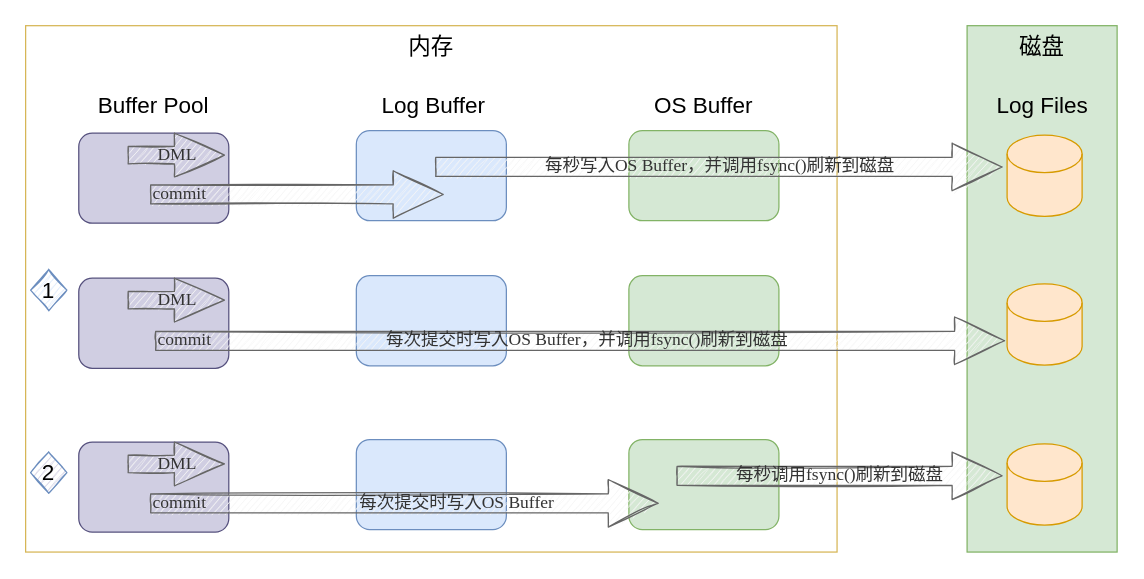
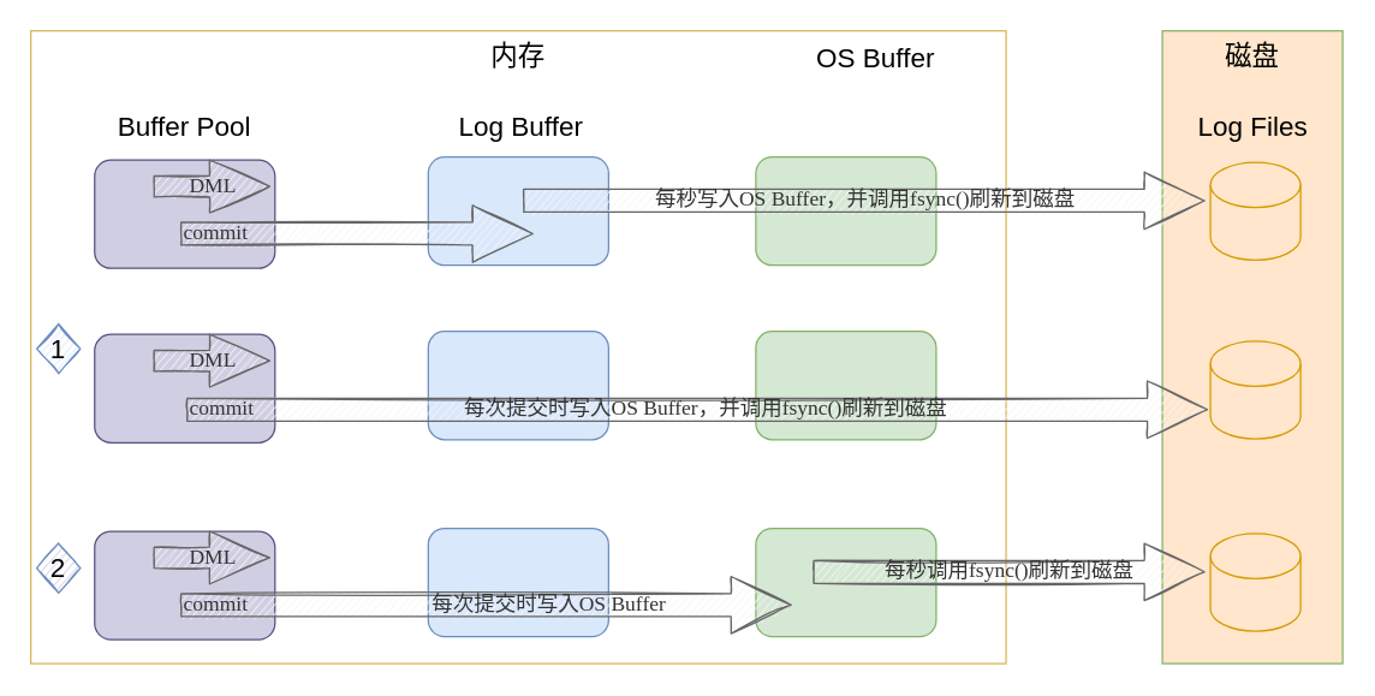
  <mxCell id="0" />
  <mxCell id="1" parent="0" />
  <mxCell id="2" value="内存" style="rounded=0;whiteSpace=wrap;html=1;fillColor=#ffffff;strokeColor=#d6b656;glass=0;shadow=0;sketch=0;verticalAlign=top;fontSize=18;" vertex="1" parent="1"><mxGeometry x="20" y="20" width="649" height="421" as="geometry" /></mxCell>
- <mxCell id="3" value="磁盘" style="rounded=0;whiteSpace=wrap;html=1;shadow=0;glass=0;sketch=0;fontSize=18;fillColor=#d5e8d4;strokeColor=#82b366;verticalAlign=top;" vertex="1" parent="1"><mxGeometry x="773" y="20" width="120" height="421" as="geometry" /></mxCell>
+ <mxCell id="3" value="磁盘" style="rounded=0;whiteSpace=wrap;html=1;shadow=0;glass=0;sketch=0;fontSize=18;fillColor=#ffe6cc;strokeColor=#82b366;verticalAlign=top;" vertex="1" parent="1"><mxGeometry x="773" y="20" width="120" height="421" as="geometry" /></mxCell>
  <mxCell id="4" value="" style="rounded=1;whiteSpace=wrap;html=1;shadow=0;glass=0;sketch=0;fontSize=18;fillColor=#d0cee2;strokeColor=#56517e;" vertex="1" parent="1"><mxGeometry x="62.5" y="106" width="120" height="72" as="geometry" /></mxCell>
  <mxCell id="5" value="Buffer Pool" style="text;html=1;strokeColor=none;fillColor=none;align=center;verticalAlign=middle;whiteSpace=wrap;rounded=0;shadow=0;glass=0;sketch=0;fontSize=18;" vertex="1" parent="1"><mxGeometry x="76" y="74" width="93" height="20" as="geometry" /></mxCell>
  <mxCell id="6" value="Log Buffer" style="text;html=1;strokeColor=none;fillColor=none;align=center;verticalAlign=middle;whiteSpace=wrap;rounded=0;shadow=0;glass=0;sketch=0;fontSize=18;" vertex="1" parent="1"><mxGeometry x="300" y="74" width="93" height="20" as="geometry" /></mxCell>
- <mxCell id="7" value="OS Buffer" style="text;html=1;strokeColor=none;fillColor=none;align=center;verticalAlign=middle;whiteSpace=wrap;rounded=0;shadow=0;glass=0;sketch=0;fontSize=18;" vertex="1" parent="1"><mxGeometry x="516" y="74" width="93" height="20" as="geometry" /></mxCell>
+ <mxCell id="7" value="OS Buffer" style="text;html=1;strokeColor=none;fillColor=none;align=center;verticalAlign=middle;whiteSpace=wrap;rounded=0;shadow=0;glass=0;sketch=0;fontSize=18;" vertex="1" parent="1"><mxGeometry x="536" y="29" width="93" height="20" as="geometry" /></mxCell>
  <mxCell id="8" value="DML" style="html=1;shadow=0;dashed=0;align=center;verticalAlign=middle;shape=mxgraph.arrows2.arrow;dy=0.6;dx=40;notch=0;rounded=0;glass=0;sketch=1;fontSize=14;fillColor=#f5f5f5;strokeColor=#666666;fontFamily=Comic Sans MS;fontColor=#333333;" vertex="1" parent="1"><mxGeometry x="102" y="106" width="77" height="35" as="geometry" /></mxCell>
  <mxCell id="9" value="" style="rounded=1;whiteSpace=wrap;html=1;shadow=0;glass=0;sketch=0;fontSize=18;fillColor=#dae8fc;strokeColor=#6c8ebf;" vertex="1" parent="1"><mxGeometry x="284.5" y="104" width="120" height="72" as="geometry" /></mxCell>
  <mxCell id="10" value="" style="rounded=1;whiteSpace=wrap;html=1;shadow=0;glass=0;sketch=0;fontSize=18;fillColor=#d5e8d4;strokeColor=#82b366;" vertex="1" parent="1"><mxGeometry x="502.5" y="104" width="120" height="72" as="geometry" /></mxCell>
  <mxCell id="11" value="commit" style="html=1;shadow=0;dashed=0;align=left;verticalAlign=middle;shape=mxgraph.arrows2.arrow;dy=0.6;dx=40;notch=0;rounded=0;glass=0;sketch=1;fontSize=14;fillColor=#f5f5f5;strokeColor=#666666;fontFamily=Comic Sans MS;fontColor=#333333;" vertex="1" parent="1"><mxGeometry x="120" y="136" width="234" height="38" as="geometry" /></mxCell>
  <mxCell id="12" value="Log Files" style="text;html=1;strokeColor=none;fillColor=none;align=center;verticalAlign=middle;whiteSpace=wrap;rounded=0;shadow=0;glass=0;sketch=0;fontSize=18;" vertex="1" parent="1"><mxGeometry x="786.5" y="74" width="93" height="20" as="geometry" /></mxCell>
  <mxCell id="13" value="" style="shape=cylinder3;whiteSpace=wrap;html=1;boundedLbl=1;backgroundOutline=1;size=15;rounded=0;shadow=0;glass=0;sketch=0;fontFamily=Comic Sans MS;fontSize=14;fillColor=#ffe6cc;strokeColor=#d79b00;" vertex="1" parent="1"><mxGeometry x="805" y="107.5" width="60" height="65" as="geometry" /></mxCell>
  <mxCell id="14" value="每秒写入OS Buffer，并调用fsync()刷新到磁盘" style="html=1;shadow=0;dashed=0;align=center;verticalAlign=middle;shape=mxgraph.arrows2.arrow;dy=0.6;dx=40;notch=0;rounded=0;glass=0;sketch=1;fontSize=14;fillColor=#f5f5f5;strokeColor=#666666;fontFamily=Comic Sans MS;fontColor=#333333;" vertex="1" parent="1"><mxGeometry x="348" y="114" width="453" height="38" as="geometry" /></mxCell>
  <mxCell id="15" value="" style="rounded=1;whiteSpace=wrap;html=1;shadow=0;glass=0;sketch=0;fontSize=18;fillColor=#d0cee2;strokeColor=#56517e;" vertex="1" parent="1"><mxGeometry x="62.5" y="222" width="120" height="72" as="geometry" /></mxCell>
  <mxCell id="16" value="1" style="rhombus;whiteSpace=wrap;html=1;rounded=0;shadow=0;glass=0;sketch=1;fontSize=18;fillColor=#dae8fc;strokeColor=#6c8ebf;" vertex="1" parent="1"><mxGeometry x="24" y="215" width="29" height="33" as="geometry" /></mxCell>
  <mxCell id="17" value="DML" style="html=1;shadow=0;dashed=0;align=center;verticalAlign=middle;shape=mxgraph.arrows2.arrow;dy=0.6;dx=40;notch=0;rounded=0;glass=0;sketch=1;fontSize=14;fillColor=#f5f5f5;strokeColor=#666666;fontFamily=Comic Sans MS;fontColor=#333333;" vertex="1" parent="1"><mxGeometry x="102" y="222" width="77" height="35" as="geometry" /></mxCell>
  <mxCell id="18" value="" style="rounded=1;whiteSpace=wrap;html=1;shadow=0;glass=0;sketch=0;fontSize=18;fillColor=#dae8fc;strokeColor=#6c8ebf;" vertex="1" parent="1"><mxGeometry x="284.5" y="220" width="120" height="72" as="geometry" /></mxCell>
  <mxCell id="19" value="" style="rounded=1;whiteSpace=wrap;html=1;shadow=0;glass=0;sketch=0;fontSize=18;fillColor=#d5e8d4;strokeColor=#82b366;" vertex="1" parent="1"><mxGeometry x="502.5" y="220" width="120" height="72" as="geometry" /></mxCell>
  <mxCell id="20" value="" style="shape=cylinder3;whiteSpace=wrap;html=1;boundedLbl=1;backgroundOutline=1;size=15;rounded=0;shadow=0;glass=0;sketch=0;fontFamily=Comic Sans MS;fontSize=14;fillColor=#ffe6cc;strokeColor=#d79b00;" vertex="1" parent="1"><mxGeometry x="805" y="226.5" width="60" height="65" as="geometry" /></mxCell>
  <mxCell id="21" value="commit&amp;nbsp; &amp;nbsp; &amp;nbsp; &amp;nbsp; &amp;nbsp; &amp;nbsp; &amp;nbsp; &amp;nbsp; &amp;nbsp; &amp;nbsp; &amp;nbsp; &amp;nbsp; &amp;nbsp; &amp;nbsp; &amp;nbsp; &amp;nbsp; &amp;nbsp; &amp;nbsp; &amp;nbsp; &amp;nbsp; 每次提交时写入OS Buffer，并调用fsync()刷新到磁盘" style="html=1;shadow=0;dashed=0;align=left;verticalAlign=middle;shape=mxgraph.arrows2.arrow;dy=0.6;dx=40;notch=0;rounded=0;glass=0;sketch=1;fontSize=14;fillColor=#f5f5f5;strokeColor=#666666;fontFamily=Comic Sans MS;fontColor=#333333;" vertex="1" parent="1"><mxGeometry x="124" y="253" width="679" height="38" as="geometry" /></mxCell>
  <mxCell id="22" value="" style="rounded=1;whiteSpace=wrap;html=1;shadow=0;glass=0;sketch=0;fontSize=18;fillColor=#d0cee2;strokeColor=#56517e;" vertex="1" parent="1"><mxGeometry x="62.5" y="353" width="120" height="72" as="geometry" /></mxCell>
  <mxCell id="23" value="2" style="rhombus;whiteSpace=wrap;html=1;rounded=0;shadow=0;glass=0;sketch=1;fontSize=18;fillColor=#d0cee2;strokeColor=#6c8ebf;" vertex="1" parent="1"><mxGeometry x="24" y="361" width="29" height="33" as="geometry" /></mxCell>
  <mxCell id="24" value="DML" style="html=1;shadow=0;dashed=0;align=center;verticalAlign=middle;shape=mxgraph.arrows2.arrow;dy=0.6;dx=40;notch=0;rounded=0;glass=0;sketch=1;fontSize=14;fillColor=#f5f5f5;strokeColor=#666666;fontFamily=Comic Sans MS;fontColor=#333333;" vertex="1" parent="1"><mxGeometry x="102" y="353" width="77" height="35" as="geometry" /></mxCell>
  <mxCell id="25" value="" style="rounded=1;whiteSpace=wrap;html=1;shadow=0;glass=0;sketch=0;fontSize=18;fillColor=#dae8fc;strokeColor=#6c8ebf;" vertex="1" parent="1"><mxGeometry x="284.5" y="351" width="120" height="72" as="geometry" /></mxCell>
  <mxCell id="26" value="" style="rounded=1;whiteSpace=wrap;html=1;shadow=0;glass=0;sketch=0;fontSize=18;fillColor=#d5e8d4;strokeColor=#82b366;" vertex="1" parent="1"><mxGeometry x="502.5" y="351" width="120" height="72" as="geometry" /></mxCell>
  <mxCell id="27" value="commit&amp;nbsp; &amp;nbsp; &amp;nbsp; &amp;nbsp; &amp;nbsp; &amp;nbsp; &amp;nbsp; &amp;nbsp; &amp;nbsp; &amp;nbsp; &amp;nbsp; &amp;nbsp; &amp;nbsp; &amp;nbsp; &amp;nbsp; &amp;nbsp; &amp;nbsp; &amp;nbsp;每次提交时写入OS Buffer" style="html=1;shadow=0;dashed=0;align=left;verticalAlign=middle;shape=mxgraph.arrows2.arrow;dy=0.6;dx=40;notch=0;rounded=0;glass=0;sketch=1;fontSize=14;fillColor=#f5f5f5;strokeColor=#666666;fontFamily=Comic Sans MS;fontColor=#333333;" vertex="1" parent="1"><mxGeometry x="120" y="383" width="406" height="38" as="geometry" /></mxCell>
  <mxCell id="28" value="" style="shape=cylinder3;whiteSpace=wrap;html=1;boundedLbl=1;backgroundOutline=1;size=15;rounded=0;shadow=0;glass=0;sketch=0;fontFamily=Comic Sans MS;fontSize=14;fillColor=#ffe6cc;strokeColor=#d79b00;" vertex="1" parent="1"><mxGeometry x="805" y="354.5" width="60" height="65" as="geometry" /></mxCell>
  <mxCell id="29" value="每秒调用fsync()刷新到磁盘" style="html=1;shadow=0;dashed=0;align=center;verticalAlign=middle;shape=mxgraph.arrows2.arrow;dy=0.6;dx=40;notch=0;rounded=0;glass=0;sketch=1;fontSize=14;fillColor=#f5f5f5;strokeColor=#666666;fontFamily=Comic Sans MS;fontColor=#333333;" vertex="1" parent="1"><mxGeometry x="541" y="361" width="260" height="38" as="geometry" /></mxCell>
